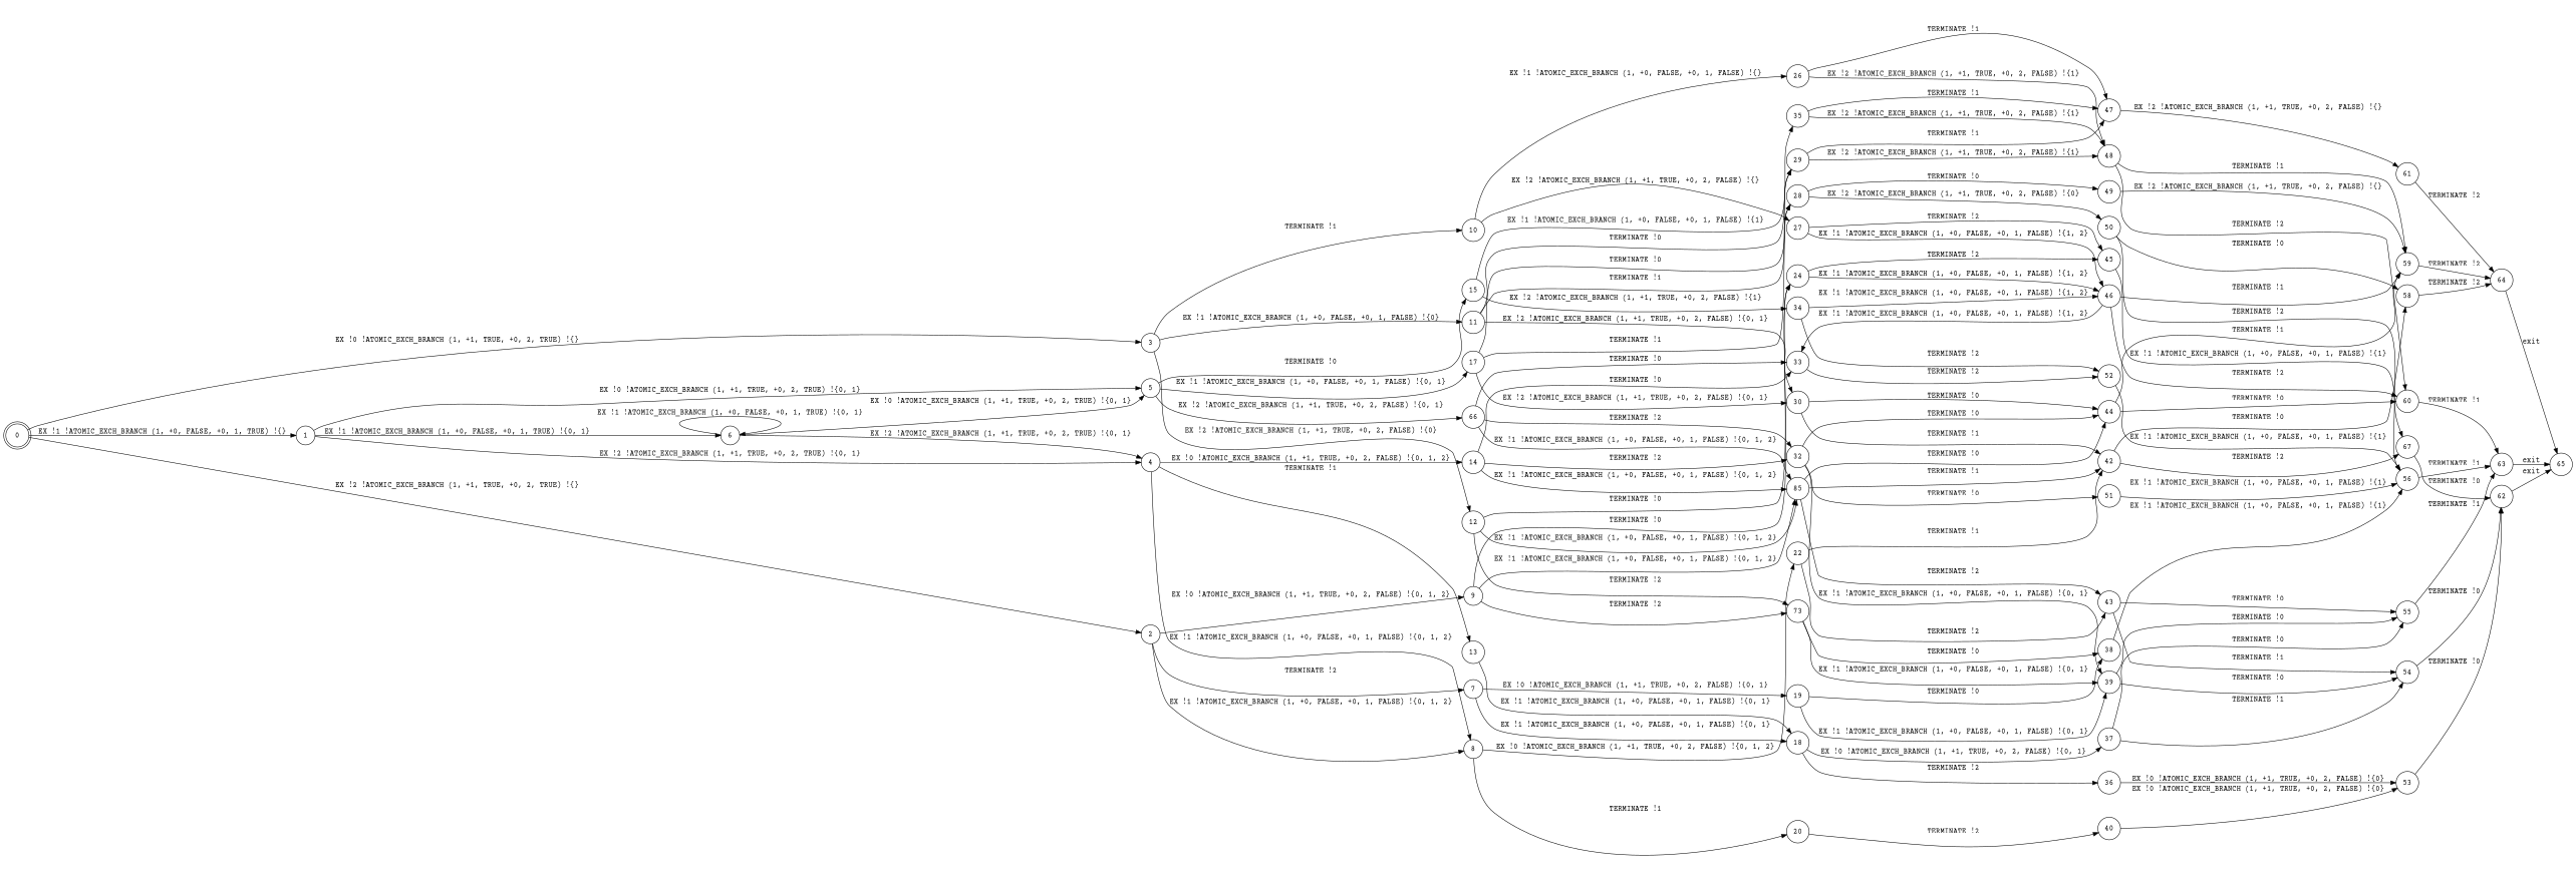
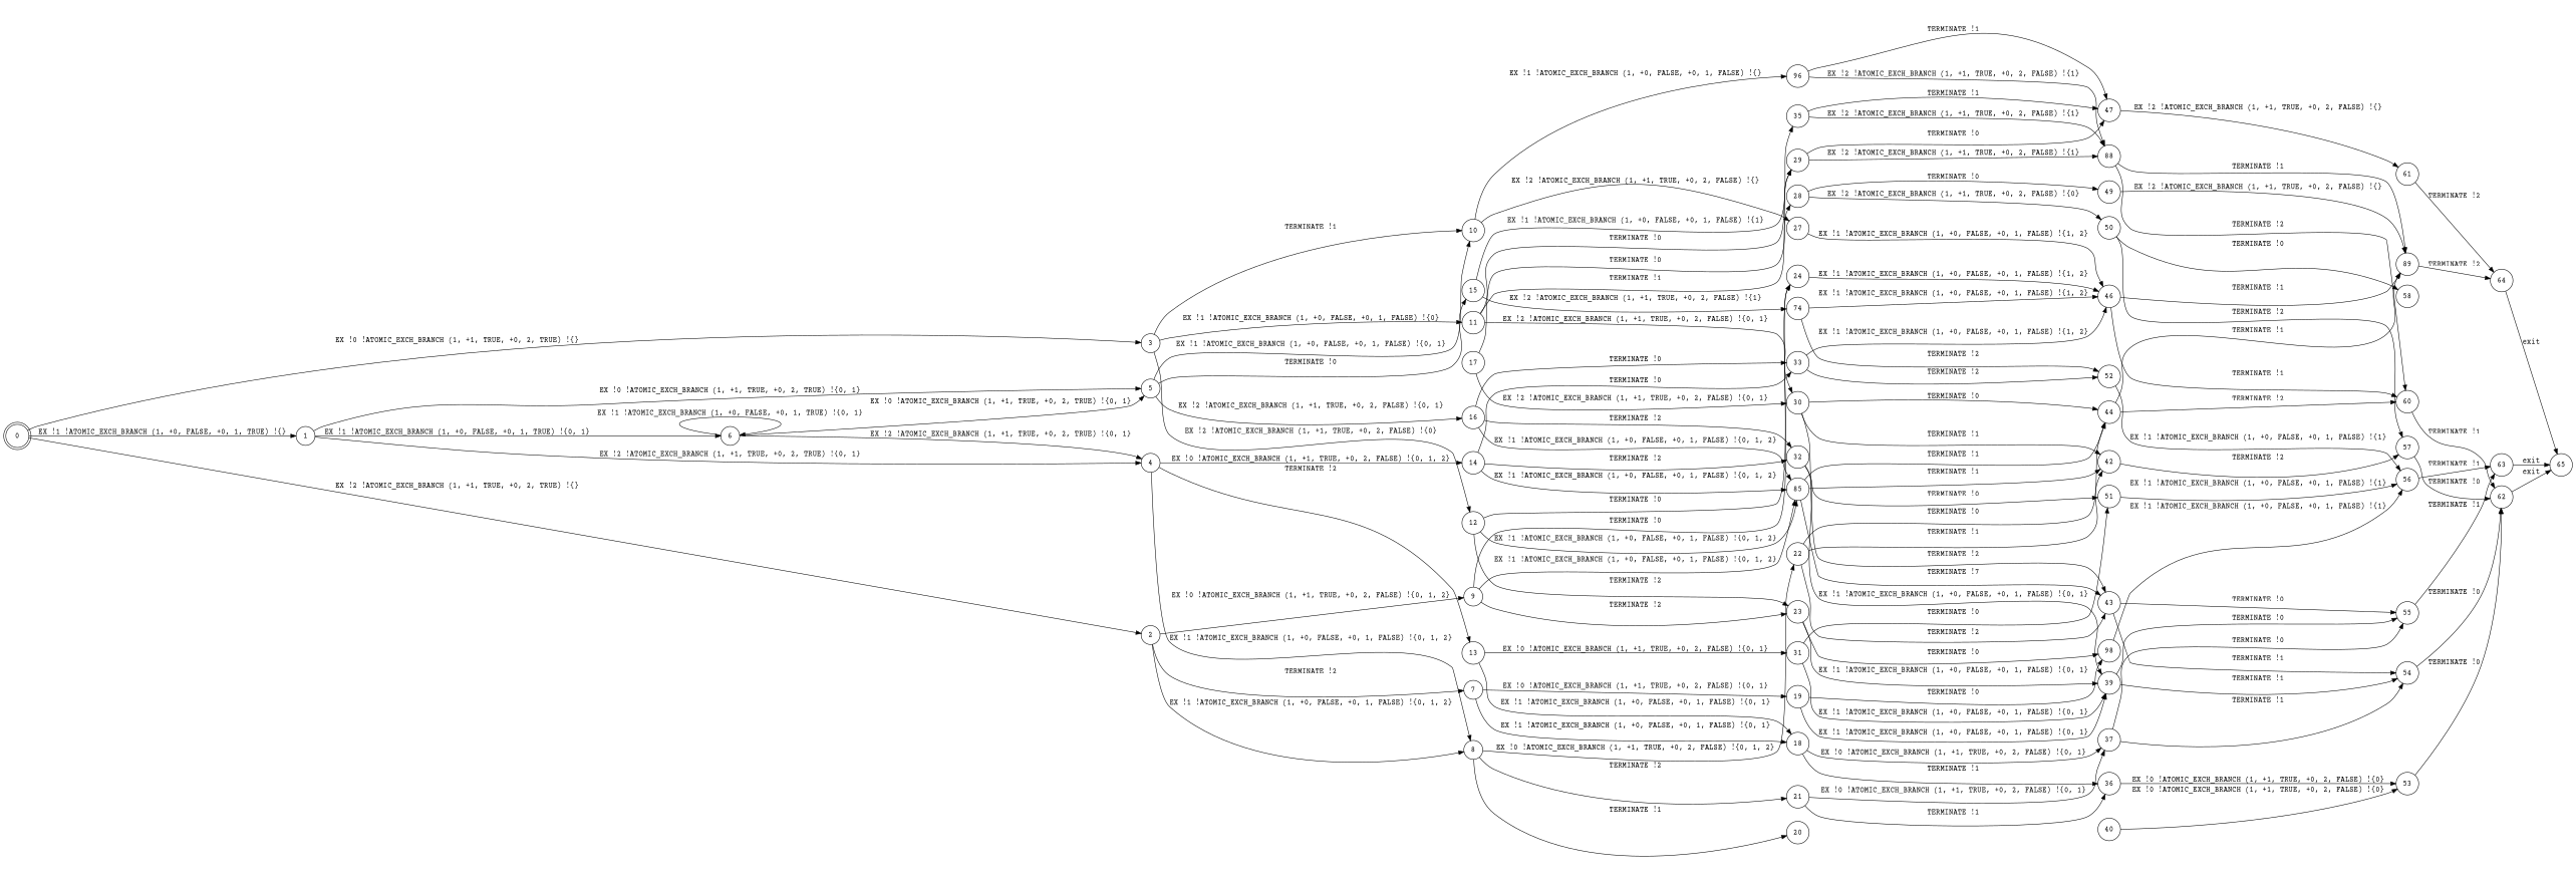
  digraph {
    fontname="Courier Prime"
    rankdir=LR
    node [fontname="Courier Prime" shape=circle]
    edge [fontname="Courier Prime"]
    0 [peripheries=2]
    1
    2
    3
    4
    5
    6
    7
    8
    9
    10
    11
    12
    13
    14
    15
-   16 [label=66]
+   16
    17
    18
    19
    20
+   21
    22
-   23 [label=73]
+   23
    24
    n26 [label=85]
-   26
+   26 [label=96]
    27
    28
    29
    30
+   31
    32
    33
-   34
+   34 [label=74]
    35
    36
    37
-   38
+   38 [label=98]
    39
    40
    42
    43
    44
-   45
    46
    47
-   48
+   48 [label=88]
    49
    50
    51
    52
    53
    54
    55
    56
-   57 [label=67]
+   57
    58
-   59
+   59 [label=89]
    60
    61
    62
    63
    64
    65
    0 -> 1 [label="EX !1 !ATOMIC_EXCH_BRANCH (1, +0, FALSE, +0, 1, TRUE) !{}"]
    0 -> 2 [label="EX !2 !ATOMIC_EXCH_BRANCH (1, +1, TRUE, +0, 2, TRUE) !{}"]
    0 -> 3 [label="EX !0 !ATOMIC_EXCH_BRANCH (1, +1, TRUE, +0, 2, TRUE) !{}"]
    1 -> 4 [label="EX !2 !ATOMIC_EXCH_BRANCH (1, +1, TRUE, +0, 2, TRUE) !{0, 1}"]
    1 -> 5 [label="EX !0 !ATOMIC_EXCH_BRANCH (1, +1, TRUE, +0, 2, TRUE) !{0, 1}"]
    1 -> 6 [label="EX !1 !ATOMIC_EXCH_BRANCH (1, +0, FALSE, +0, 1, TRUE) !{0, 1}"]
    2 -> 7 [label="TERMINATE !2"]
    2 -> 8 [label="EX !1 !ATOMIC_EXCH_BRANCH (1, +0, FALSE, +0, 1, FALSE) !{0, 1, 2}"]
    2 -> 9 [label="EX !0 !ATOMIC_EXCH_BRANCH (1, +1, TRUE, +0, 2, FALSE) !{0, 1, 2}"]
    3 -> 10 [label="TERMINATE !1"]
    3 -> 11 [label="EX !1 !ATOMIC_EXCH_BRANCH (1, +0, FALSE, +0, 1, FALSE) !{0}"]
    3 -> 12 [label="EX !2 !ATOMIC_EXCH_BRANCH (1, +1, TRUE, +0, 2, FALSE) !{0}"]
    4 -> 8 [label="EX !1 !ATOMIC_EXCH_BRANCH (1, +0, FALSE, +0, 1, FALSE) !{0, 1, 2}"]
-   4 -> 13 [label="TERMINATE !1"]
+   4 -> 13 [label="TERMINATE !2"]
    4 -> 14 [label="EX !0 !ATOMIC_EXCH_BRANCH (1, +1, TRUE, +0, 2, FALSE) !{0, 1, 2}"]
    5 -> 15 [label="TERMINATE !0"]
    5 -> 16 [label="EX !2 !ATOMIC_EXCH_BRANCH (1, +1, TRUE, +0, 2, FALSE) !{0, 1}"]
-   5 -> 17 [label="EX !1 !ATOMIC_EXCH_BRANCH (1, +0, FALSE, +0, 1, FALSE) !{0, 1}"]
+   5 -> 10 [label="EX !1 !ATOMIC_EXCH_BRANCH (1, +0, FALSE, +0, 1, FALSE) !{0, 1}"]
    6 -> 4 [label="EX !2 !ATOMIC_EXCH_BRANCH (1, +1, TRUE, +0, 2, TRUE) !{0, 1}"]
    6 -> 5 [label="EX !0 !ATOMIC_EXCH_BRANCH (1, +1, TRUE, +0, 2, TRUE) !{0, 1}"]
    6 -> 6 [label="EX !1 !ATOMIC_EXCH_BRANCH (1, +0, FALSE, +0, 1, TRUE) !{0, 1}"]
    7 -> 18 [label="EX !1 !ATOMIC_EXCH_BRANCH (1, +0, FALSE, +0, 1, FALSE) !{0, 1}"]
    7 -> 19 [label="EX !0 !ATOMIC_EXCH_BRANCH (1, +1, TRUE, +0, 2, FALSE) !{0, 1}"]
    8 -> 20 [label="TERMINATE !1"]
+   8 -> 21 [label="TERMINATE !2"]
    8 -> 22 [label="EX !0 !ATOMIC_EXCH_BRANCH (1, +1, TRUE, +0, 2, FALSE) !{0, 1, 2}"]
    9 -> 23 [label="TERMINATE !2"]
    9 -> 24 [label="TERMINATE !0"]
    9 -> n26 [label="EX !1 !ATOMIC_EXCH_BRANCH (1, +0, FALSE, +0, 1, FALSE) !{0, 1, 2}"]
    10 -> 26 [label="EX !1 !ATOMIC_EXCH_BRANCH (1, +0, FALSE, +0, 1, FALSE) !{}"]
    10 -> 27 [label="EX !2 !ATOMIC_EXCH_BRANCH (1, +1, TRUE, +0, 2, FALSE) !{}"]
    11 -> 28 [label="TERMINATE !1"]
    11 -> 29 [label="TERMINATE !0"]
    11 -> 30 [label="EX !2 !ATOMIC_EXCH_BRANCH (1, +1, TRUE, +0, 2, FALSE) !{0, 1}"]
    12 -> 23 [label="TERMINATE !2"]
    12 -> 24 [label="TERMINATE !0"]
    12 -> n26 [label="EX !1 !ATOMIC_EXCH_BRANCH (1, +0, FALSE, +0, 1, FALSE) !{0, 1, 2}"]
    13 -> 18 [label="EX !1 !ATOMIC_EXCH_BRANCH (1, +0, FALSE, +0, 1, FALSE) !{0, 1}"]
+   13 -> 31 [label="EX !0 !ATOMIC_EXCH_BRANCH (1, +1, TRUE, +0, 2, FALSE) !{0, 1}"]
    14 -> n26 [label="EX !1 !ATOMIC_EXCH_BRANCH (1, +0, FALSE, +0, 1, FALSE) !{0, 1, 2}"]
    14 -> 32 [label="TERMINATE !2"]
    14 -> 33 [label="TERMINATE !0"]
    15 -> 34 [label="EX !2 !ATOMIC_EXCH_BRANCH (1, +1, TRUE, +0, 2, FALSE) !{1}"]
    15 -> 35 [label="EX !1 !ATOMIC_EXCH_BRANCH (1, +0, FALSE, +0, 1, FALSE) !{1}"]
    16 -> n26 [label="EX !1 !ATOMIC_EXCH_BRANCH (1, +0, FALSE, +0, 1, FALSE) !{0, 1, 2}"]
    16 -> 32 [label="TERMINATE !2"]
    16 -> 33 [label="TERMINATE !0"]
-   17 -> 28 [label="TERMINATE !1"]
    17 -> 29 [label="TERMINATE !0"]
    17 -> 30 [label="EX !2 !ATOMIC_EXCH_BRANCH (1, +1, TRUE, +0, 2, FALSE) !{0, 1}"]
-   18 -> 36 [label="TERMINATE !2"]
+   18 -> 36 [label="TERMINATE !1"]
    18 -> 37 [label="EX !0 !ATOMIC_EXCH_BRANCH (1, +1, TRUE, +0, 2, FALSE) !{0, 1}"]
    19 -> 38 [label="TERMINATE !0"]
    19 -> 39 [label="EX !1 !ATOMIC_EXCH_BRANCH (1, +0, FALSE, +0, 1, FALSE) !{0, 1}"]
-   20 -> 40 [label="TERMINATE !2"]
+   21 -> 36 [label="TERMINATE !1"]
+   21 -> 37 [label="EX !0 !ATOMIC_EXCH_BRANCH (1, +1, TRUE, +0, 2, FALSE) !{0, 1}"]
    22 -> 42 [label="TERMINATE !1"]
    22 -> 43 [label="TERMINATE !2"]
-   32 -> 44 [label="TERMINATE !0"]
+   22 -> 44 [label="TERMINATE !0"]
    23 -> 38 [label="TERMINATE !0"]
    23 -> 39 [label="EX !1 !ATOMIC_EXCH_BRANCH (1, +0, FALSE, +0, 1, FALSE) !{0, 1}"]
-   24 -> 45 [label="TERMINATE !2"]
    24 -> 46 [label="EX !1 !ATOMIC_EXCH_BRANCH (1, +0, FALSE, +0, 1, FALSE) !{1, 2}"]
    n26 -> 42 [label="TERMINATE !1"]
-   n26 -> 43 [label="TERMINATE !2"]
-   n26 -> 44 [label="TERMINATE !0"]
+   n26 -> 43 [label="TERMINATE !7"]
+   n26 -> 44 [label="TERMINATE !1"]
    26 -> 47 [label="TERMINATE !1"]
    26 -> 48 [label="EX !2 !ATOMIC_EXCH_BRANCH (1, +1, TRUE, +0, 2, FALSE) !{1}"]
-   27 -> 45 [label="TERMINATE !2"]
    27 -> 46 [label="EX !1 !ATOMIC_EXCH_BRANCH (1, +0, FALSE, +0, 1, FALSE) !{1, 2}"]
    28 -> 49 [label="TERMINATE !0"]
    28 -> 50 [label="EX !2 !ATOMIC_EXCH_BRANCH (1, +1, TRUE, +0, 2, FALSE) !{0}"]
-   29 -> 47 [label="TERMINATE !1"]
+   29 -> 47 [label="TERMINATE !0"]
    29 -> 48 [label="EX !2 !ATOMIC_EXCH_BRANCH (1, +1, TRUE, +0, 2, FALSE) !{1}"]
    30 -> 42 [label="TERMINATE !1"]
+   30 -> 43 [label="TERMINATE !2"]
    30 -> 44 [label="TERMINATE !0"]
+   31 -> 39 [label="EX !1 !ATOMIC_EXCH_BRANCH (1, +0, FALSE, +0, 1, FALSE) !{0, 1}"]
+   31 -> 51 [label="TERMINATE !0"]
    32 -> 39 [label="EX !1 !ATOMIC_EXCH_BRANCH (1, +0, FALSE, +0, 1, FALSE) !{0, 1}"]
    32 -> 51 [label="TERMINATE !0"]
-   46 -> 33 [label="EX !1 !ATOMIC_EXCH_BRANCH (1, +0, FALSE, +0, 1, FALSE) !{1, 2}"]
+   33 -> 46 [label="EX !1 !ATOMIC_EXCH_BRANCH (1, +0, FALSE, +0, 1, FALSE) !{1, 2}"]
    33 -> 52 [label="TERMINATE !2"]
    34 -> 46 [label="EX !1 !ATOMIC_EXCH_BRANCH (1, +0, FALSE, +0, 1, FALSE) !{1, 2}"]
    34 -> 52 [label="TERMINATE !2"]
    35 -> 47 [label="TERMINATE !1"]
    35 -> 48 [label="EX !2 !ATOMIC_EXCH_BRANCH (1, +1, TRUE, +0, 2, FALSE) !{1}"]
    36 -> 53 [label="EX !0 !ATOMIC_EXCH_BRANCH (1, +1, TRUE, +0, 2, FALSE) !{0}"]
    37 -> 54 [label="TERMINATE !1"]
    37 -> 55 [label="TERMINATE !0"]
    38 -> 56 [label="EX !1 !ATOMIC_EXCH_BRANCH (1, +0, FALSE, +0, 1, FALSE) !{1}"]
-   39 -> 54 [label="TERMINATE !0"]
+   39 -> 54 [label="TERMINATE !1"]
    39 -> 55 [label="TERMINATE !0"]
    40 -> 53 [label="EX !0 !ATOMIC_EXCH_BRANCH (1, +1, TRUE, +0, 2, FALSE) !{0}"]
    42 -> 57 [label="TERMINATE !2"]
-   42 -> 58 [label="TERMINATE !0"]
    43 -> 54 [label="TERMINATE !1"]
    43 -> 55 [label="TERMINATE !0"]
    44 -> 59 [label="TERMINATE !1"]
-   44 -> 60 [label="TERMINATE !0"]
-   45 -> 56 [label="EX !1 !ATOMIC_EXCH_BRANCH (1, +0, FALSE, +0, 1, FALSE) !{1}"]
+   44 -> 60 [label="TERMINATE !2"]
    46 -> 59 [label="TERMINATE !1"]
-   46 -> 60 [label="TERMINATE !2"]
+   46 -> 60 [label="TERMINATE !1"]
    47 -> 61 [label="EX !2 !ATOMIC_EXCH_BRANCH (1, +1, TRUE, +0, 2, FALSE) !{}"]
    48 -> 59 [label="TERMINATE !1"]
    48 -> 60 [label="TERMINATE !2"]
    49 -> 59 [label="EX !2 !ATOMIC_EXCH_BRANCH (1, +1, TRUE, +0, 2, FALSE) !{}"]
    50 -> 57 [label="TERMINATE !2"]
    50 -> 58 [label="TERMINATE !0"]
    51 -> 56 [label="EX !1 !ATOMIC_EXCH_BRANCH (1, +0, FALSE, +0, 1, FALSE) !{1}"]
    52 -> 56 [label="EX !1 !ATOMIC_EXCH_BRANCH (1, +0, FALSE, +0, 1, FALSE) !{1}"]
    53 -> 62 [label="TERMINATE !0"]
    54 -> 62 [label="TERMINATE !0"]
    55 -> 63 [label="TERMINATE !1"]
    56 -> 63 [label="TERMINATE !1"]
    57 -> 62 [label="TERMINATE !0"]
-   58 -> 64 [label="TERMINATE !2"]
    59 -> 64 [label="TERMINATE !2"]
-   60 -> 63 [label="TERMINATE !1"]
+   60 -> 62 [label="TERMINATE !1"]
    61 -> 64 [label="TERMINATE !2"]
    62 -> 65 [label=exit]
    63 -> 65 [label=exit]
    64 -> 65 [label=exit]
  }
